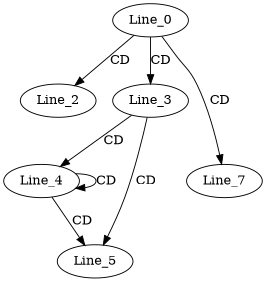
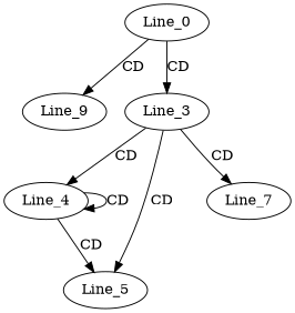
  digraph {
    Line_0
-   Line_2
+   Line_2 [label=Line_9]
    Line_3
    Line_4
    Line_5
    Line_7
    Line_0 -> Line_2 [label=CD]
    Line_0 -> Line_3 [label=CD]
    Line_3 -> Line_4 [label=CD]
    Line_3 -> Line_5 [label=CD]
-   Line_0 -> Line_7 [label=CD]
+   Line_3 -> Line_7 [label=CD]
    Line_4 -> Line_4 [label=CD]
    Line_4 -> Line_5 [label=CD]
  }
